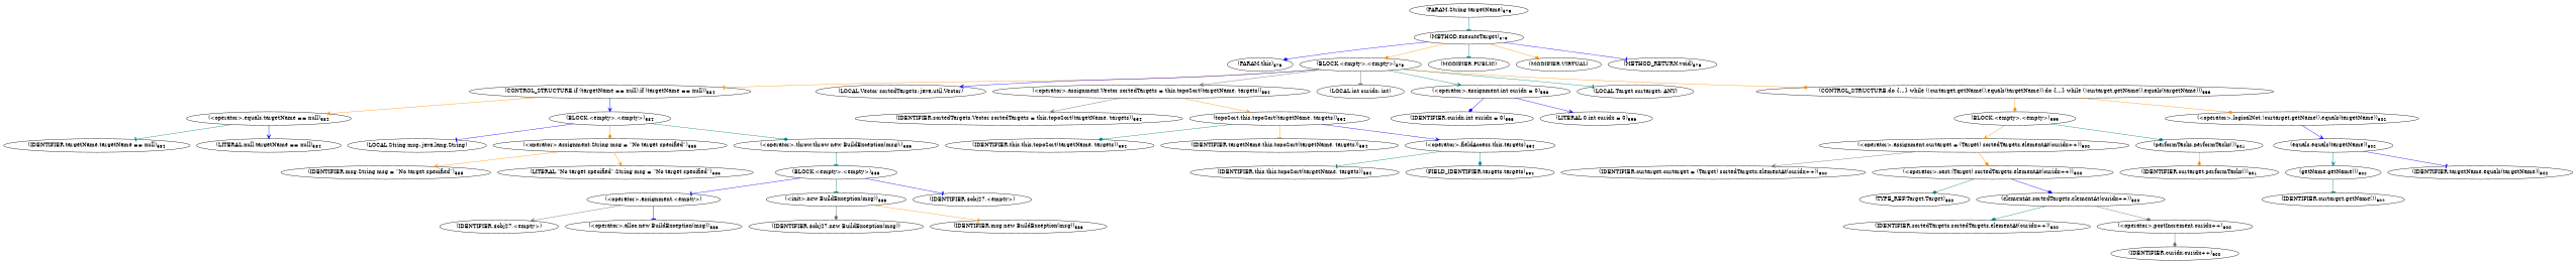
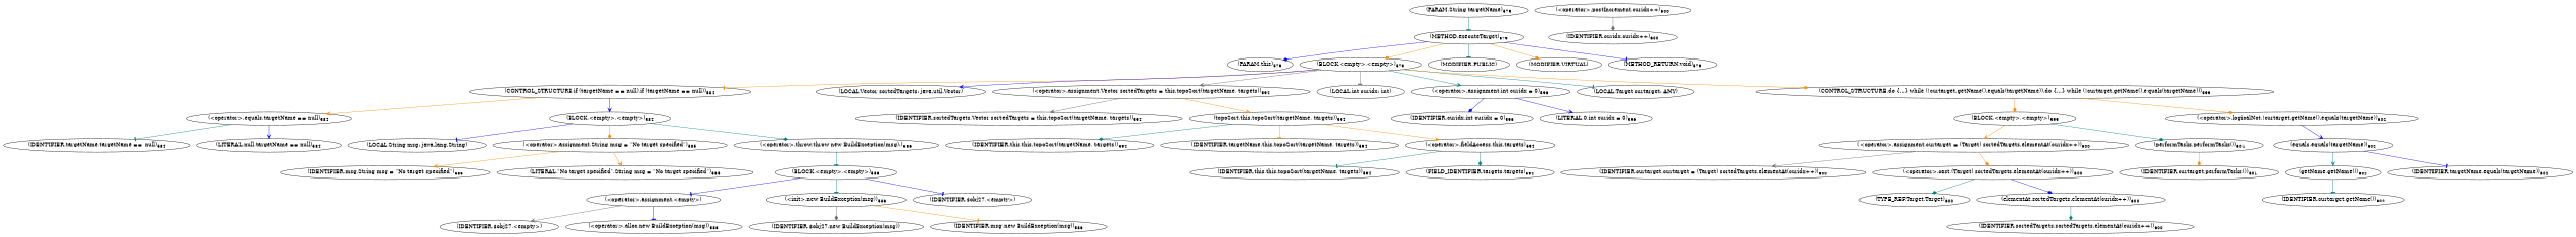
  digraph {
    edge [arrowhead=diamond color=darkorange]
    n1 [label=<(METHOD,executeTarget)<SUB>579</SUB>>]
    n2 [label=<(PARAM,this)<SUB>579</SUB>>]
    n3 [label=<(BLOCK,&lt;empty&gt;,&lt;empty&gt;)<SUB>579</SUB>>]
    n4 [label=<(MODIFIER,PUBLIC)>]
    n5 [label=<(MODIFIER,VIRTUAL)>]
    n6 [label=<(METHOD_RETURN,void)<SUB>579</SUB>>]
    n7 [label=<(PARAM,String targetName)<SUB>579</SUB>>]
    n8 [label=<(CONTROL_STRUCTURE,if (targetName == null),if (targetName == null))<SUB>584</SUB>>]
    n9 [label=<(LOCAL,Vector sortedTargets: java.util.Vector)>]
    n10 [label=<(&lt;operator&gt;.assignment,Vector sortedTargets = this.topoSort(targetName, targets))<SUB>594</SUB>>]
    n11 [label=<(LOCAL,int curidx: int)>]
    n12 [label=<(&lt;operator&gt;.assignment,int curidx = 0)<SUB>596</SUB>>]
    n13 [label=<(LOCAL,Target curtarget: ANY)>]
    n14 [label=<(CONTROL_STRUCTURE,do {...} while (!curtarget.getName().equals(targetName)),do {...} while (!curtarget.getName().equals(targetName)))<SUB>599</SUB>>]
    n15 [label=<(&lt;operator&gt;.equals,targetName == null)<SUB>584</SUB>>]
    n16 [label=<(BLOCK,&lt;empty&gt;,&lt;empty&gt;)<SUB>584</SUB>>]
    n17 [label=<(IDENTIFIER,sortedTargets,Vector sortedTargets = this.topoSort(targetName, targets))<SUB>594</SUB>>]
    n18 [label=<(topoSort,this.topoSort(targetName, targets))<SUB>594</SUB>>]
    n19 [label=<(IDENTIFIER,curidx,int curidx = 0)<SUB>596</SUB>>]
    n20 [label=<(LITERAL,0,int curidx = 0)<SUB>596</SUB>>]
    n21 [label=<(BLOCK,&lt;empty&gt;,&lt;empty&gt;)<SUB>599</SUB>>]
    n22 [label=<(&lt;operator&gt;.logicalNot,!curtarget.getName().equals(targetName))<SUB>602</SUB>>]
    n23 [label=<(IDENTIFIER,targetName,targetName == null)<SUB>584</SUB>>]
    n24 [label=<(LITERAL,null,targetName == null)<SUB>584</SUB>>]
    n25 [label=<(LOCAL,String msg: java.lang.String)>]
    n26 [label=<(&lt;operator&gt;.assignment,String msg = &quot;No target specified&quot;)<SUB>585</SUB>>]
    n27 [label=<(&lt;operator&gt;.throw,throw new BuildException(msg);)<SUB>586</SUB>>]
    n28 [label=<(IDENTIFIER,msg,String msg = &quot;No target specified&quot;)<SUB>585</SUB>>]
    n29 [label=<(LITERAL,&quot;No target specified&quot;,String msg = &quot;No target specified&quot;)<SUB>585</SUB>>]
    n30 [label=<(BLOCK,&lt;empty&gt;,&lt;empty&gt;)<SUB>586</SUB>>]
    n31 [label=<(&lt;operator&gt;.assignment,&lt;empty&gt;)>]
    n32 [label=<(&lt;init&gt;,new BuildException(msg))<SUB>586</SUB>>]
    n33 [label=<(IDENTIFIER,$obj27,&lt;empty&gt;)>]
    n34 [label=<(IDENTIFIER,$obj27,&lt;empty&gt;)>]
    n35 [label=<(&lt;operator&gt;.alloc,new BuildException(msg))<SUB>586</SUB>>]
    n36 [label=<(IDENTIFIER,$obj27,new BuildException(msg))>]
    n37 [label=<(IDENTIFIER,msg,new BuildException(msg))<SUB>586</SUB>>]
    n38 [label=<(IDENTIFIER,this,this.topoSort(targetName, targets))<SUB>594</SUB>>]
    n39 [label=<(IDENTIFIER,targetName,this.topoSort(targetName, targets))<SUB>594</SUB>>]
    n40 [label=<(&lt;operator&gt;.fieldAccess,this.targets)<SUB>594</SUB>>]
    n41 [label=<(IDENTIFIER,this,this.topoSort(targetName, targets))<SUB>594</SUB>>]
    n42 [label=<(FIELD_IDENTIFIER,targets,targets)<SUB>594</SUB>>]
    n43 [label=<(&lt;operator&gt;.assignment,curtarget = (Target) sortedTargets.elementAt(curidx++))<SUB>600</SUB>>]
    n44 [label=<(performTasks,performTasks())<SUB>601</SUB>>]
    n45 [label=<(equals,equals(targetName))<SUB>602</SUB>>]
    n46 [label=<(IDENTIFIER,curtarget,curtarget = (Target) sortedTargets.elementAt(curidx++))<SUB>600</SUB>>]
    n47 [label=<(&lt;operator&gt;.cast,(Target) sortedTargets.elementAt(curidx++))<SUB>600</SUB>>]
    n48 [label=<(IDENTIFIER,curtarget,performTasks())<SUB>601</SUB>>]
    n49 [label=<(TYPE_REF,Target,Target)<SUB>600</SUB>>]
    n50 [label=<(elementAt,sortedTargets.elementAt(curidx++))<SUB>600</SUB>>]
    n51 [label=<(IDENTIFIER,sortedTargets,sortedTargets.elementAt(curidx++))<SUB>600</SUB>>]
    n52 [label=<(&lt;operator&gt;.postIncrement,curidx++)<SUB>600</SUB>>]
    n53 [label=<(IDENTIFIER,curidx,curidx++)<SUB>600</SUB>>]
    n54 [label=<(getName,getName())<SUB>602</SUB>>]
    n55 [label=<(IDENTIFIER,targetName,equals(targetName))<SUB>602</SUB>>]
    n56 [label=<(IDENTIFIER,curtarget,getName())<SUB>602</SUB>>]
    n1 -> n2 [color=blue]
    n1 -> n3
    n1 -> n4 [arrowhead=tee color=teal]
    n1 -> n5
    n1 -> n6 [arrowhead=tee color=blue]
    n3 -> n8 [arrowhead=tee]
    n3 -> n9 [arrowhead=vee color=blue]
    n3 -> n10 [arrowhead=vee color=gray40]
    n3 -> n11 [arrowhead=tee color=gray40]
    n3 -> n12 [arrowhead=vee color=teal]
    n3 -> n13 [arrowhead=tee color=teal]
    n3 -> n14
    n7 -> n1 [arrowhead=tee color=teal]
    n8 -> n15 [arrowhead=vee]
    n8 -> n16 [arrowhead=vee color=blue]
    n10 -> n17 [arrowhead=vee color=gray40]
    n10 -> n18 [arrowhead=vee]
    n12 -> n19 [color=blue]
    n12 -> n20 [arrowhead=vee color=blue]
    n14 -> n21
    n14 -> n22
    n15 -> n23 [arrowhead=tee color=teal]
    n15 -> n24 [arrowhead=vee color=blue]
    n16 -> n25 [arrowhead=tee color=blue]
    n16 -> n26
    n16 -> n27 [color=teal]
    n18 -> n38 [color=teal]
    n18 -> n39 [arrowhead=tee]
-   n18 -> n40 [arrowhead=vee color=blue]
+   n18 -> n40 [arrowhead=vee]
    n21 -> n43 [arrowhead=vee]
    n21 -> n44 [color=teal]
    n22 -> n45 [arrowhead=vee color=blue]
    n26 -> n28 [arrowhead=vee]
    n26 -> n29 [arrowhead=vee]
    n27 -> n30 [arrowhead=tee color=teal]
    n30 -> n31 [arrowhead=tee color=blue]
    n30 -> n32 [arrowhead=tee color=teal]
    n30 -> n33 [arrowhead=tee color=blue]
    n31 -> n34 [arrowhead=vee color=gray40]
    n31 -> n35 [arrowhead=tee color=blue]
    n32 -> n36 [color=gray40]
    n32 -> n37 [arrowhead=tee]
    n40 -> n41 [arrowhead=tee color=teal]
    n40 -> n42 [color=teal]
    n43 -> n46 [arrowhead=vee color=gray40]
    n43 -> n47
    n44 -> n48
    n45 -> n54 [arrowhead=vee color=teal]
    n45 -> n55 [arrowhead=tee color=blue]
    n47 -> n49 [color=teal]
    n47 -> n50 [color=blue]
    n50 -> n51 [color=teal]
-   n50 -> n52 [color=gray40]
    n52 -> n53 [color=gray40]
    n54 -> n56 [arrowhead=tee color=teal]
  }
